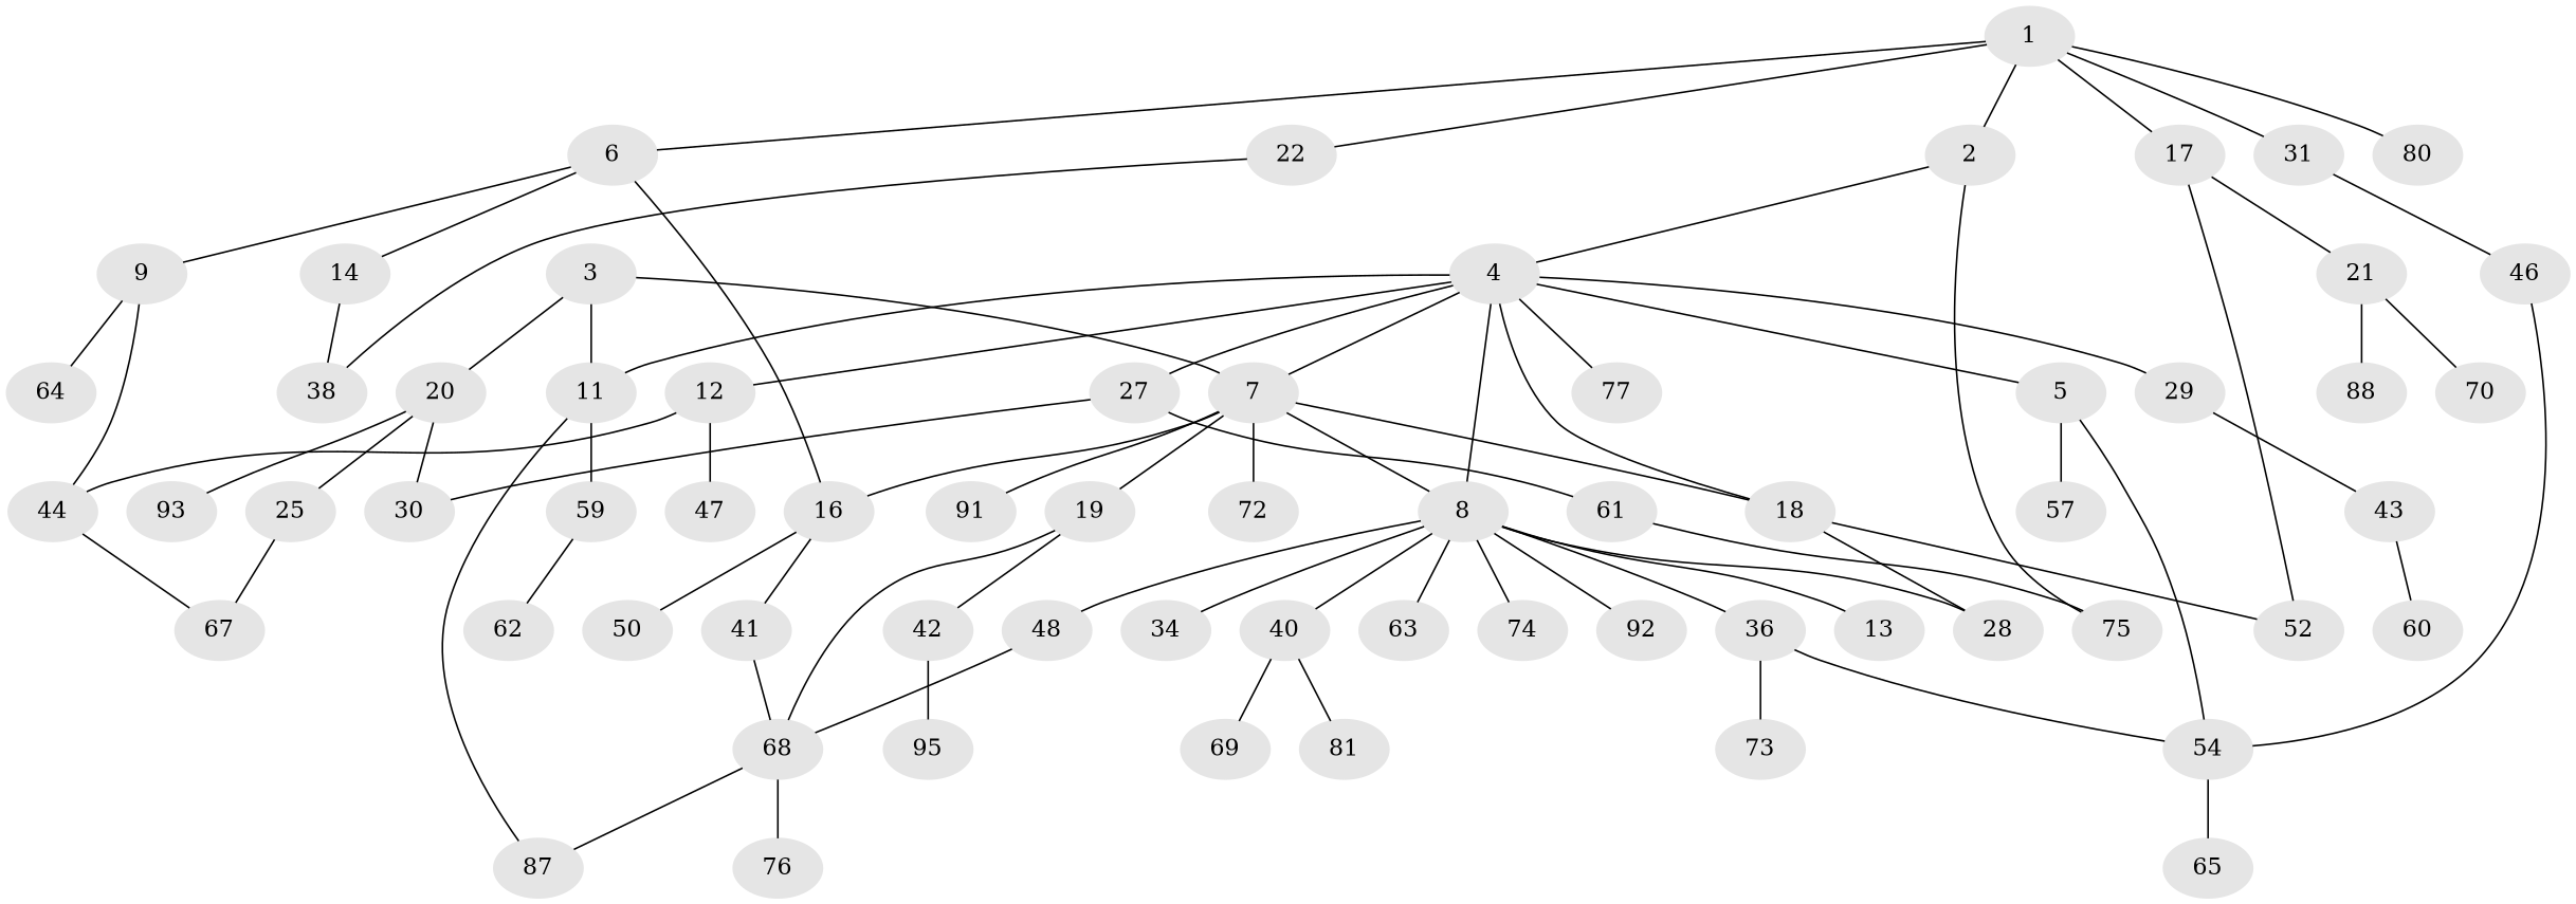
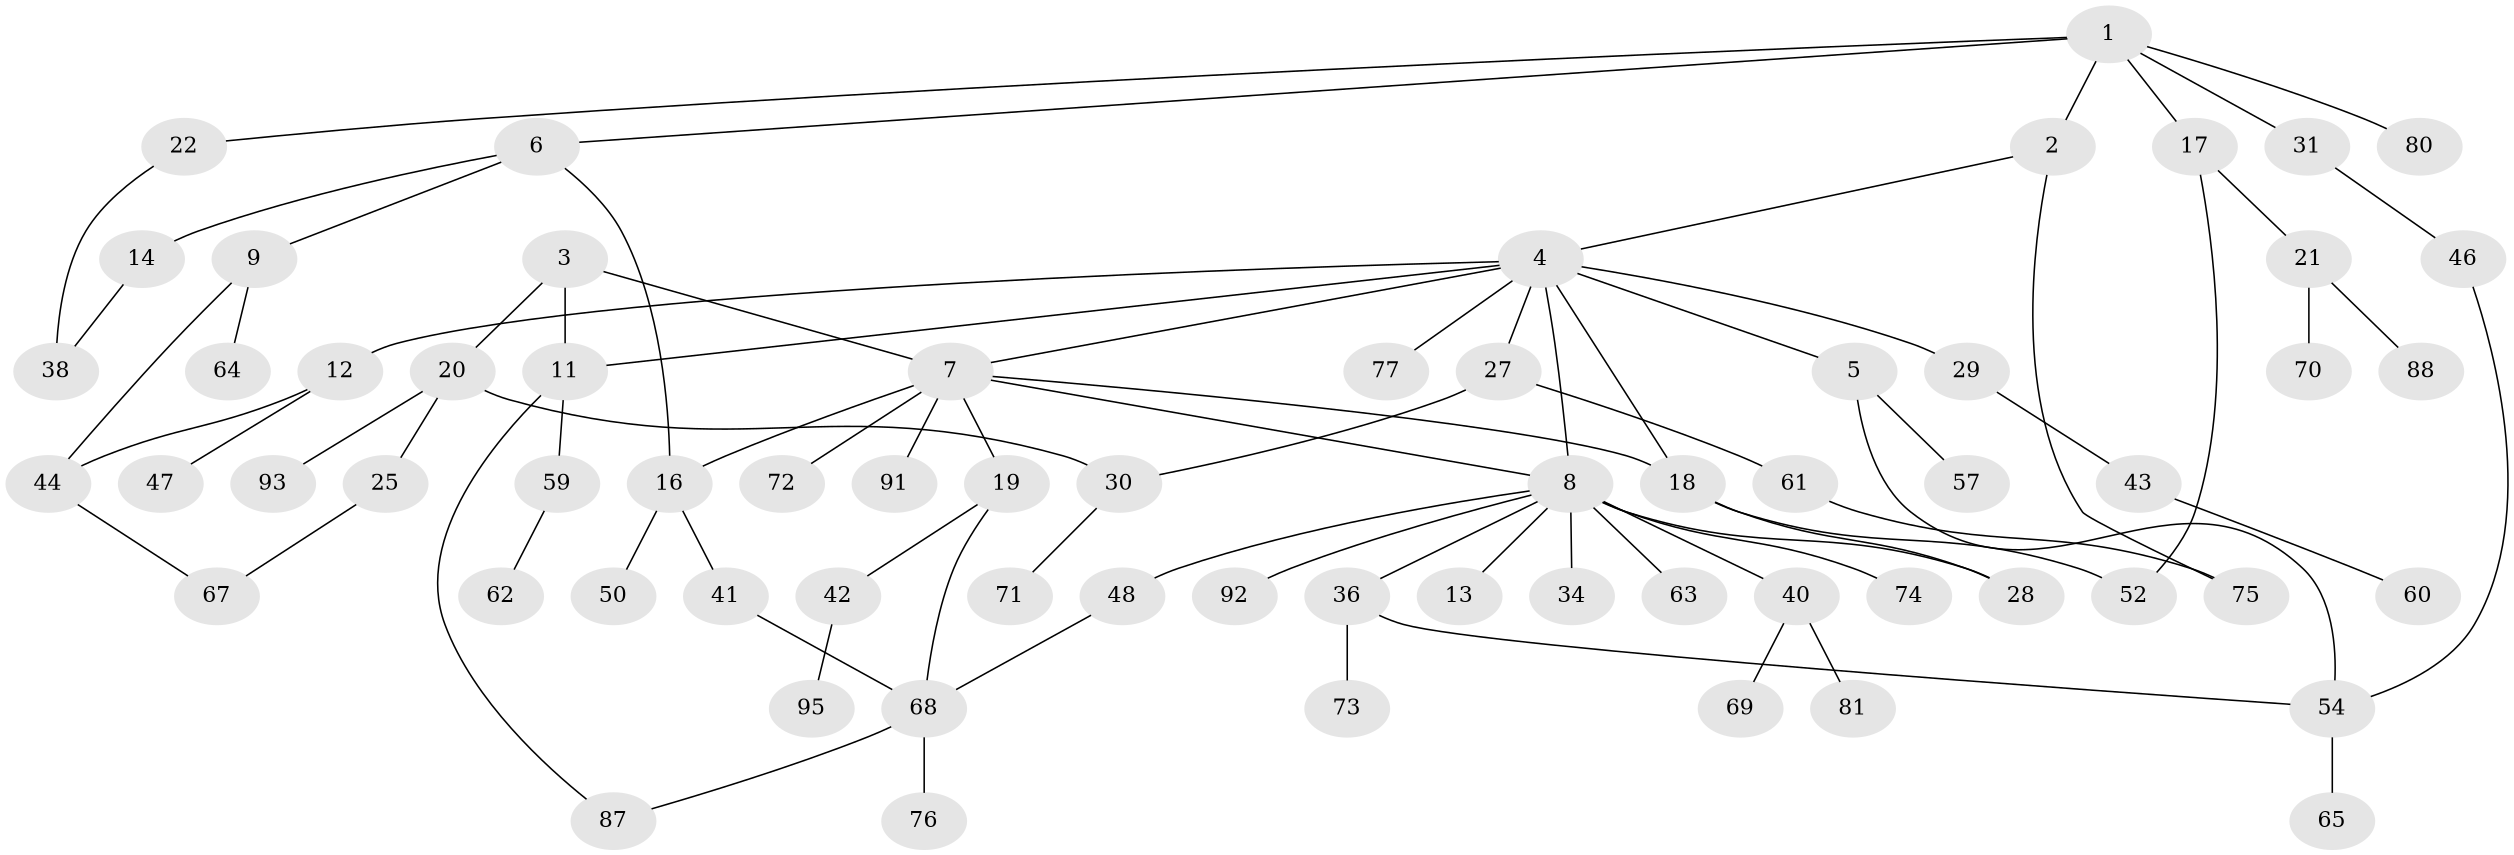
  graph {
    node [color=gray90 style=filled]
    1
    2
    6
    17 [super="+32"]
    22
    31
    80
    4 [super="+24"]
    75
    9
    14
    16 [super="+29"]
    21 [super="+35"]
    52 [super="+58"]
    38
    46
    7 [super="+78+53"]
    3
    11 [super="+51"]
    20
    5
    8 [super="+26+15+10"]
    12 [super="+33"]
    18 [super="+94+37"]
    n25 [label=29]
    27
    77
    19 [super="+96"]
    72
    91
    59 [super="+82"]
    87
    25
    30 [super="+56"]
    93
    54 [super="+55"]
    57
    13
    28
    34 [super="+86"]
    36 [super="+66"]
    40
    48 [super="+89"]
    63
    74
    92
    44
    47
    43
    61
    65
    64
    41 [super="+79"]
    50
    42 [super="+45"]
    68
    73
    69
    81
    67
    62
    70
    88
    95
    76
+   71
    60
    1 -- 2
    1 -- 6
    1 -- 17
    1 -- 22
    1 -- 31
    1 -- 80
    2 -- 4
    2 -- 75
    6 -- 9
    6 -- 14
    6 -- 16
    17 -- 21
    17 -- 52
    22 -- 38
    31 -- 46
    4 -- 7
    4 -- 11
    4 -- 5
    4 -- 8
    4 -- 12
    4 -- 18
    4 -- n25
    4 -- 27
    4 -- 77
    9 -- 44
    9 -- 64
    14 -- 38
    16 -- 41
    16 -- 50
    21 -- 70
    21 -- 88
    46 -- 54
    7 -- 16
    7 -- 8
    7 -- 18
    7 -- 19
    7 -- 72
    7 -- 91
    3 -- 7
    3 -- 11
    3 -- 20
    11 -- 59
    11 -- 87
    20 -- 25
    20 -- 30
    20 -- 93
    5 -- 54
    5 -- 57
    8 -- 13
    8 -- 28
    8 -- 34
    8 -- 36
    8 -- 40
    8 -- 48
    8 -- 63
    8 -- 74
    8 -- 92
    12 -- 44
    12 -- 47
    18 -- 52
    18 -- 28
    n25 -- 43
    27 -- 30
    27 -- 61
    19 -- 42
    19 -- 68
    59 -- 62
    25 -- 67
+   30 -- 71
    54 -- 65
    36 -- 54
    36 -- 73
    40 -- 69
    40 -- 81
    48 -- 68
    44 -- 67
    43 -- 60
    61 -- 75
    41 -- 68
    42 -- 95
    68 -- 87
    68 -- 76
  }
